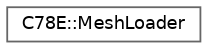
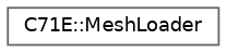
  digraph {
    rankdir=LR
-   n1 [color=grey40 fillcolor=white fontname=Helvetica fontsize=10 height=0.2 label="C78E::MeshLoader" shape=box style=filled width=0.4]
+   n1 [color=grey40 fillcolor=white fontname=Helvetica fontsize=10 height=0.2 label="C71E::MeshLoader" shape=box style=filled width=0.4]
  }
